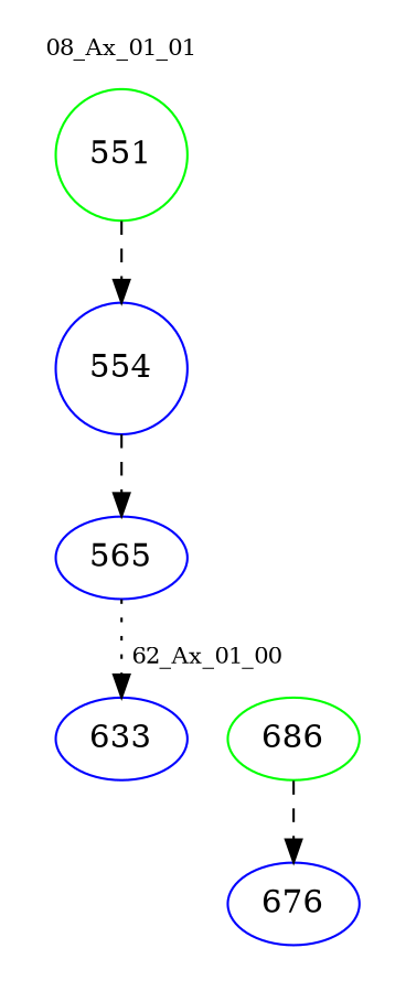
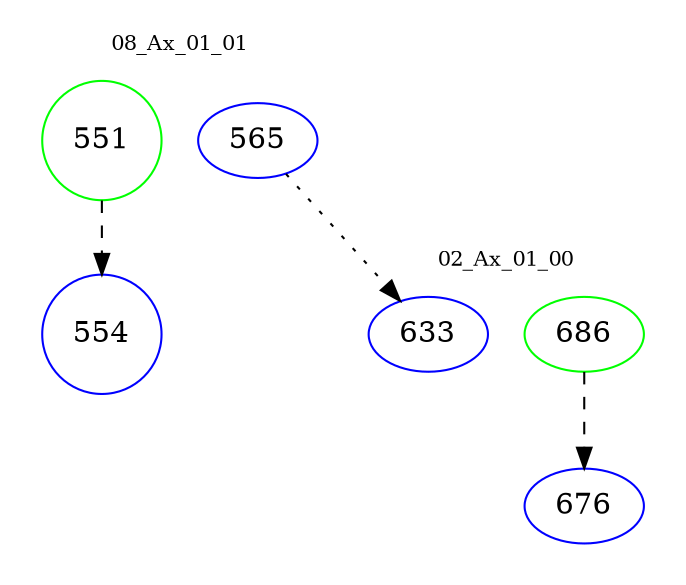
  digraph {
    node [color=blue shape=ellipse]
    edge [color=black style=dashed]
    n1 [color=green label=551 shape=circle]
    n2 [label=554 shape=circle]
    n3 [label=565]
    n4 [color=green label=686]
    n5 [label=676]
    n6 [label=633]
    subgraph cluster_1 {
      color=white
      fontsize=10
      label="08_Ax_01_01"
      n1
      n2
      n3
    }
    subgraph cluster_2 {
      color=white
      fontsize=10
-     label="62_Ax_01_00"
+     label="02_Ax_01_00"
      n4
      n5
      n6
    }
    n1 -> n2
-   n2 -> n3
    n3 -> n6 [style=dotted]
    n4 -> n5
  }
